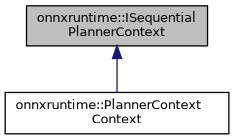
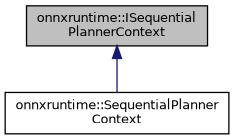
  digraph {
    node [color=black fontname=Helvetica fontsize=10 shape=record style=filled]
    n1 [fillcolor=grey75 fontcolor=black height=0.2 label="onnxruntime::ISequential\lPlannerContext" width=0.4]
-   n2 [fillcolor=white height=0.2 label="onnxruntime::PlannerContext\lContext" width=0.4]
+   n2 [fillcolor=white height=0.2 label="onnxruntime::SequentialPlanner\lContext" width=0.4]
    n1 -> n2 [color=midnightblue dir=back fontname=Helvetica fontsize=10 labelfontname=Helvetica labelfontsize=10 style=solid]
  }
